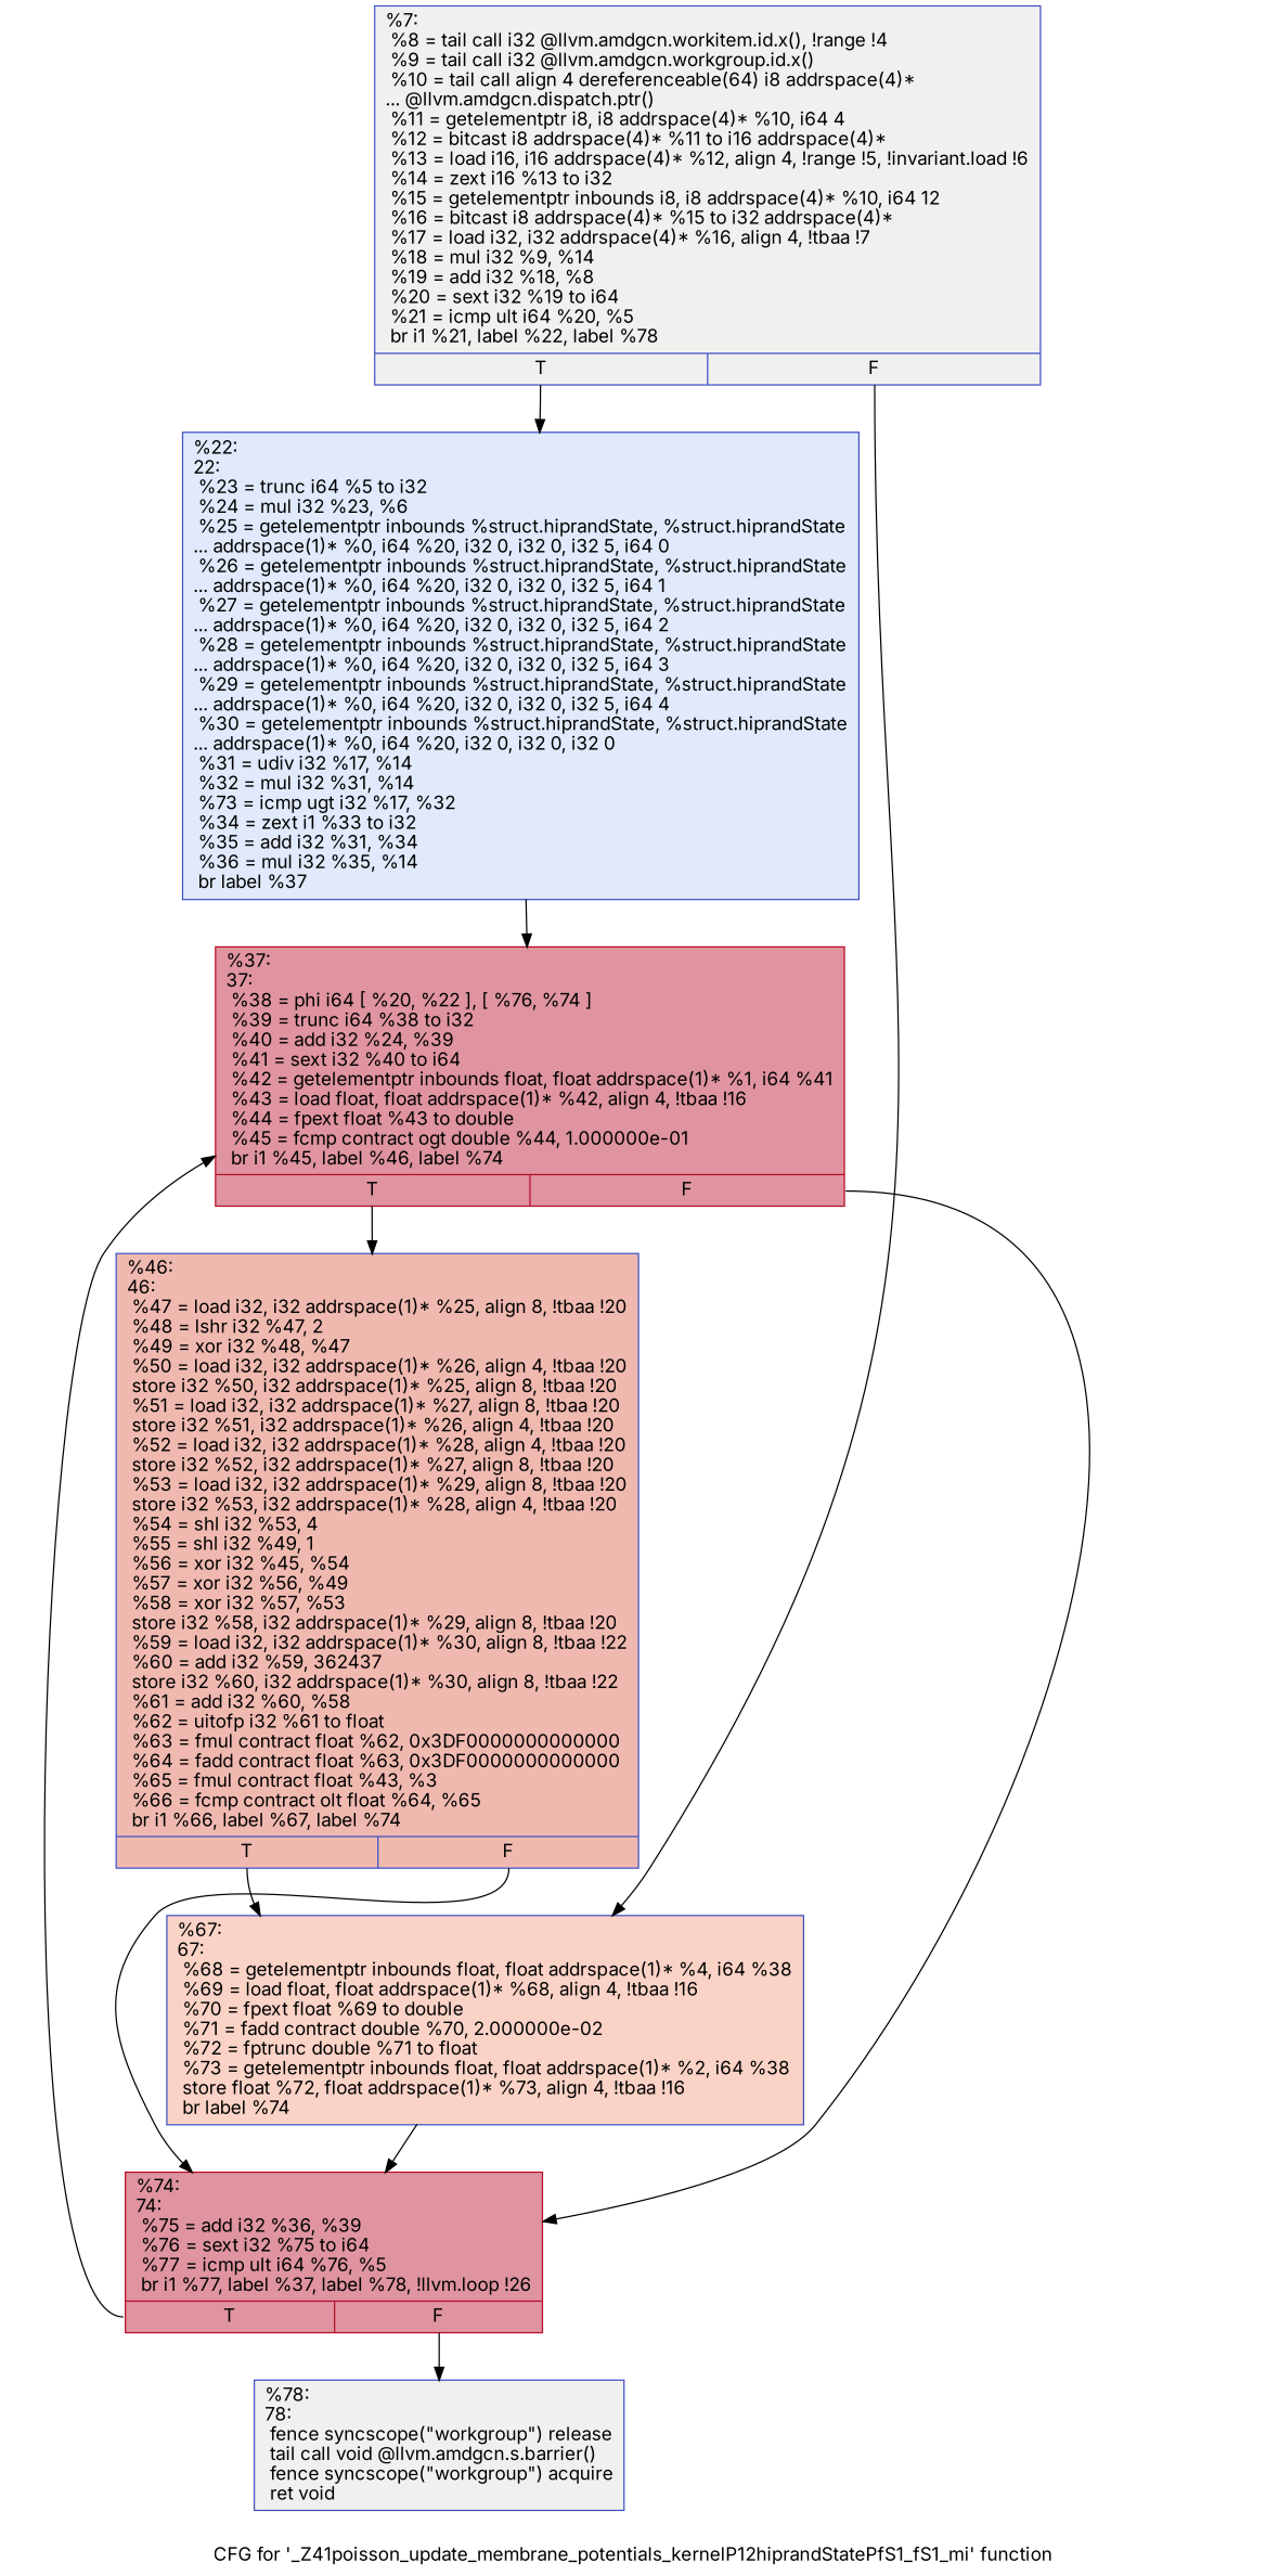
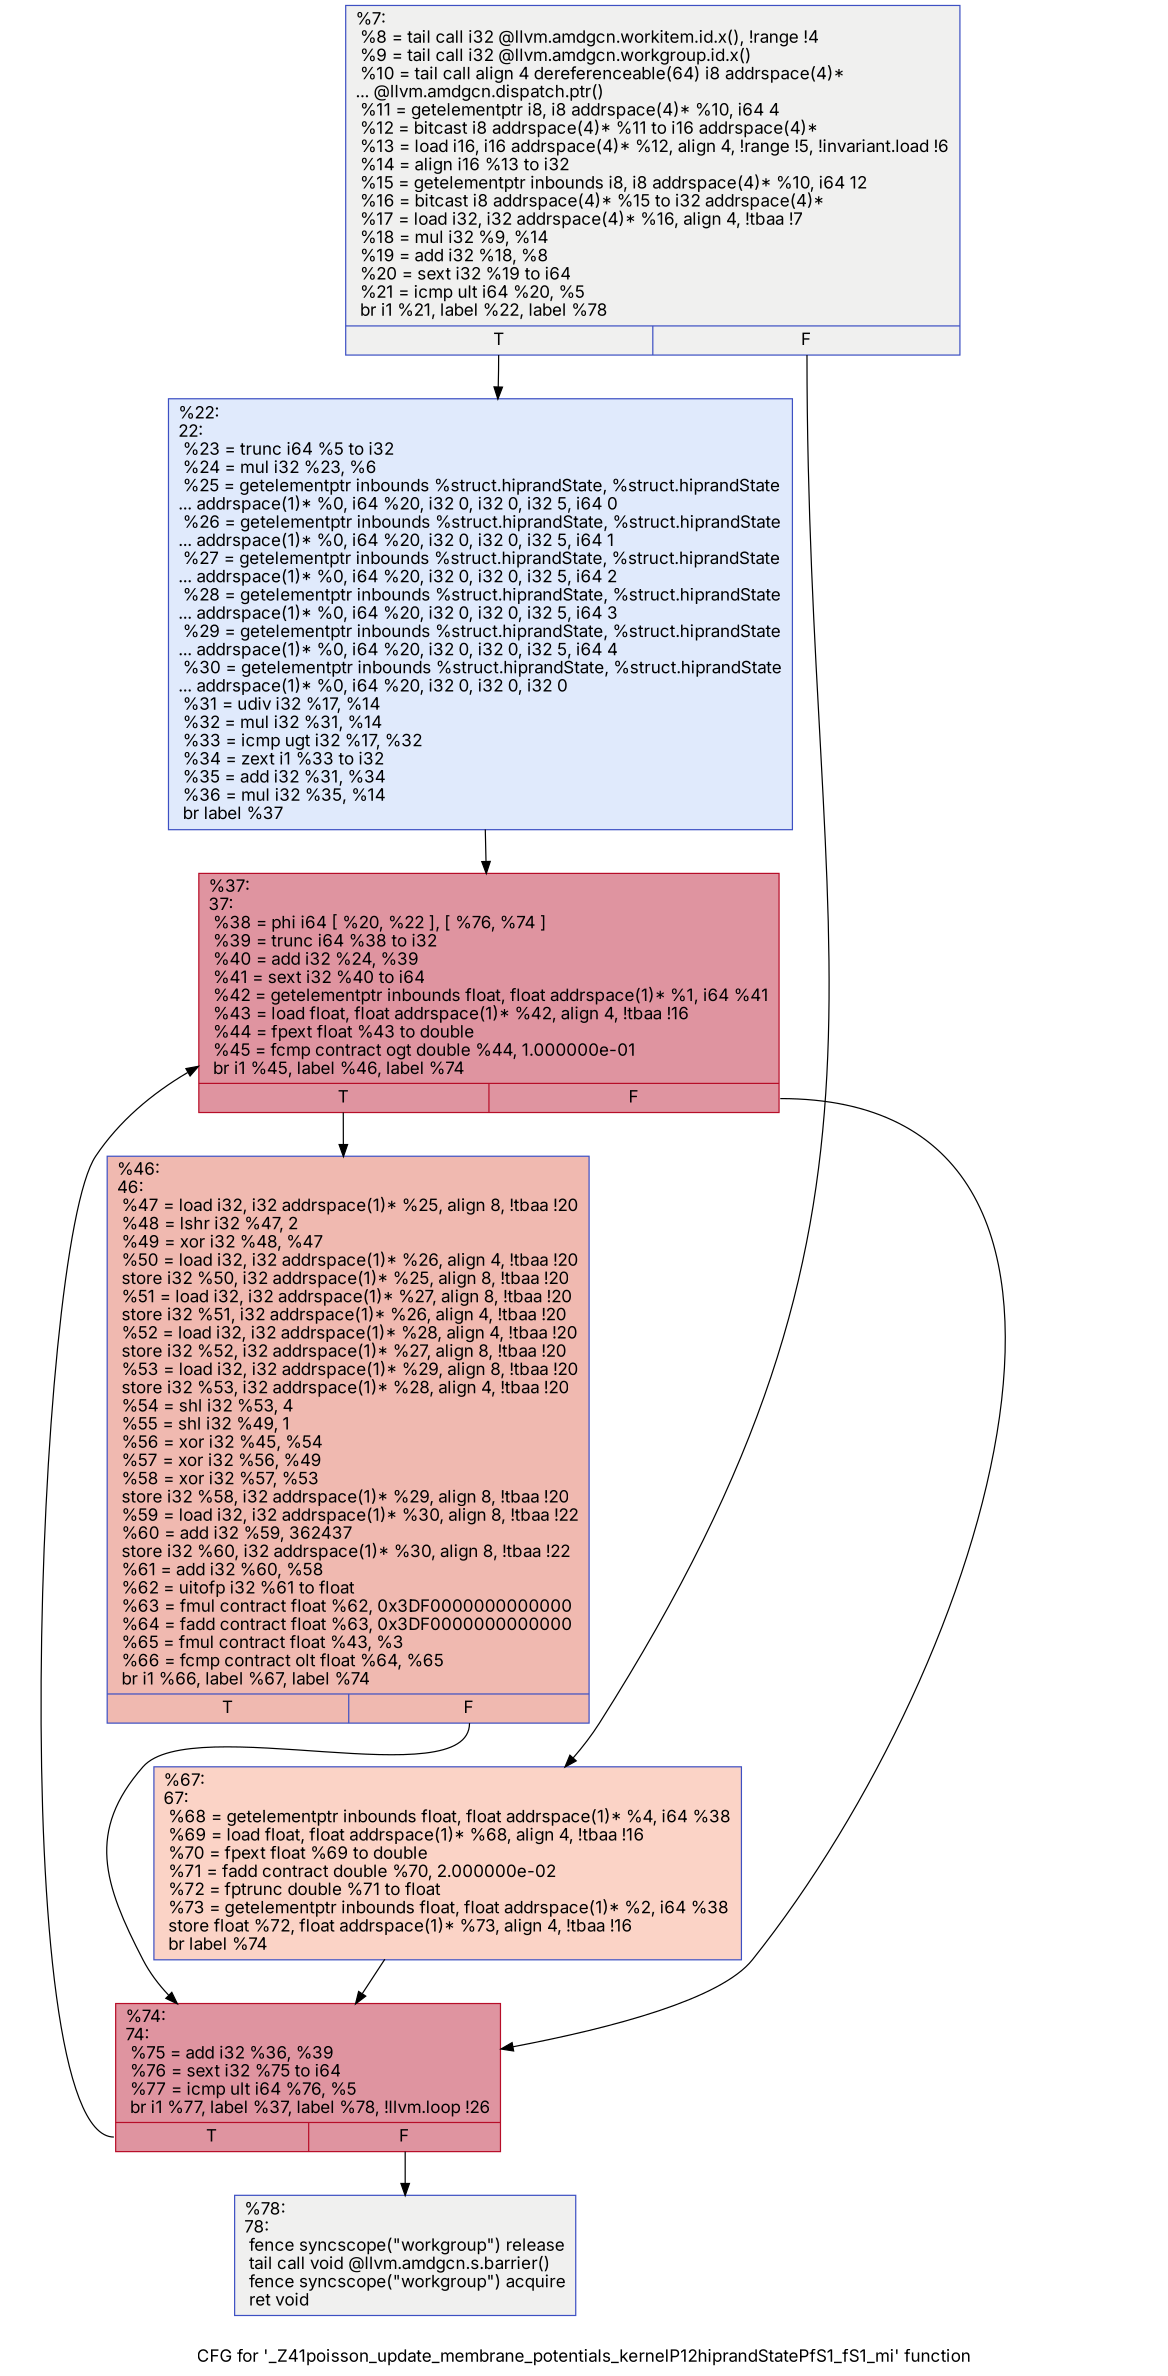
  digraph {
    fontname=Inter
    label="CFG for '_Z41poisson_update_membrane_potentials_kernelP12hiprandStatePfS1_fS1_mi' function"
    node [color="#3d50c3ff" fillcolor="#dedcdb70" fontname=Inter shape=record style=filled]
    edge [fontname=Inter tailport=s0]
-   n1 [label="{%7:\l  %8 = tail call i32 @llvm.amdgcn.workitem.id.x(), !range !4\l  %9 = tail call i32 @llvm.amdgcn.workgroup.id.x()\l  %10 = tail call align 4 dereferenceable(64) i8 addrspace(4)*\l... @llvm.amdgcn.dispatch.ptr()\l  %11 = getelementptr i8, i8 addrspace(4)* %10, i64 4\l  %12 = bitcast i8 addrspace(4)* %11 to i16 addrspace(4)*\l  %13 = load i16, i16 addrspace(4)* %12, align 4, !range !5, !invariant.load !6\l  %14 = zext i16 %13 to i32\l  %15 = getelementptr inbounds i8, i8 addrspace(4)* %10, i64 12\l  %16 = bitcast i8 addrspace(4)* %15 to i32 addrspace(4)*\l  %17 = load i32, i32 addrspace(4)* %16, align 4, !tbaa !7\l  %18 = mul i32 %9, %14\l  %19 = add i32 %18, %8\l  %20 = sext i32 %19 to i64\l  %21 = icmp ult i64 %20, %5\l  br i1 %21, label %22, label %78\l|{<s0>T|<s1>F}}"]
-   n2 [fillcolor="#b9d0f970" label="{%22:\l22:                                               \l  %23 = trunc i64 %5 to i32\l  %24 = mul i32 %23, %6\l  %25 = getelementptr inbounds %struct.hiprandState, %struct.hiprandState\l... addrspace(1)* %0, i64 %20, i32 0, i32 0, i32 5, i64 0\l  %26 = getelementptr inbounds %struct.hiprandState, %struct.hiprandState\l... addrspace(1)* %0, i64 %20, i32 0, i32 0, i32 5, i64 1\l  %27 = getelementptr inbounds %struct.hiprandState, %struct.hiprandState\l... addrspace(1)* %0, i64 %20, i32 0, i32 0, i32 5, i64 2\l  %28 = getelementptr inbounds %struct.hiprandState, %struct.hiprandState\l... addrspace(1)* %0, i64 %20, i32 0, i32 0, i32 5, i64 3\l  %29 = getelementptr inbounds %struct.hiprandState, %struct.hiprandState\l... addrspace(1)* %0, i64 %20, i32 0, i32 0, i32 5, i64 4\l  %30 = getelementptr inbounds %struct.hiprandState, %struct.hiprandState\l... addrspace(1)* %0, i64 %20, i32 0, i32 0, i32 0\l  %31 = udiv i32 %17, %14\l  %32 = mul i32 %31, %14\l  %73 = icmp ugt i32 %17, %32\l  %34 = zext i1 %33 to i32\l  %35 = add i32 %31, %34\l  %36 = mul i32 %35, %14\l  br label %37\l}"]
+   n1 [label="{%7:\l  %8 = tail call i32 @llvm.amdgcn.workitem.id.x(), !range !4\l  %9 = tail call i32 @llvm.amdgcn.workgroup.id.x()\l  %10 = tail call align 4 dereferenceable(64) i8 addrspace(4)*\l... @llvm.amdgcn.dispatch.ptr()\l  %11 = getelementptr i8, i8 addrspace(4)* %10, i64 4\l  %12 = bitcast i8 addrspace(4)* %11 to i16 addrspace(4)*\l  %13 = load i16, i16 addrspace(4)* %12, align 4, !range !5, !invariant.load !6\l  %14 = align i16 %13 to i32\l  %15 = getelementptr inbounds i8, i8 addrspace(4)* %10, i64 12\l  %16 = bitcast i8 addrspace(4)* %15 to i32 addrspace(4)*\l  %17 = load i32, i32 addrspace(4)* %16, align 4, !tbaa !7\l  %18 = mul i32 %9, %14\l  %19 = add i32 %18, %8\l  %20 = sext i32 %19 to i64\l  %21 = icmp ult i64 %20, %5\l  br i1 %21, label %22, label %78\l|{<s0>T|<s1>F}}"]
+   n2 [fillcolor="#b9d0f970" label="{%22:\l22:                                               \l  %23 = trunc i64 %5 to i32\l  %24 = mul i32 %23, %6\l  %25 = getelementptr inbounds %struct.hiprandState, %struct.hiprandState\l... addrspace(1)* %0, i64 %20, i32 0, i32 0, i32 5, i64 0\l  %26 = getelementptr inbounds %struct.hiprandState, %struct.hiprandState\l... addrspace(1)* %0, i64 %20, i32 0, i32 0, i32 5, i64 1\l  %27 = getelementptr inbounds %struct.hiprandState, %struct.hiprandState\l... addrspace(1)* %0, i64 %20, i32 0, i32 0, i32 5, i64 2\l  %28 = getelementptr inbounds %struct.hiprandState, %struct.hiprandState\l... addrspace(1)* %0, i64 %20, i32 0, i32 0, i32 5, i64 3\l  %29 = getelementptr inbounds %struct.hiprandState, %struct.hiprandState\l... addrspace(1)* %0, i64 %20, i32 0, i32 0, i32 5, i64 4\l  %30 = getelementptr inbounds %struct.hiprandState, %struct.hiprandState\l... addrspace(1)* %0, i64 %20, i32 0, i32 0, i32 0\l  %31 = udiv i32 %17, %14\l  %32 = mul i32 %31, %14\l  %33 = icmp ugt i32 %17, %32\l  %34 = zext i1 %33 to i32\l  %35 = add i32 %31, %34\l  %36 = mul i32 %35, %14\l  br label %37\l}"]
    n3 [fillcolor="#f59c7d70" label="{%67:\l67:                                               \l  %68 = getelementptr inbounds float, float addrspace(1)* %4, i64 %38\l  %69 = load float, float addrspace(1)* %68, align 4, !tbaa !16\l  %70 = fpext float %69 to double\l  %71 = fadd contract double %70, 2.000000e-02\l  %72 = fptrunc double %71 to float\l  %73 = getelementptr inbounds float, float addrspace(1)* %2, i64 %38\l  store float %72, float addrspace(1)* %73, align 4, !tbaa !16\l  br label %74\l}"]
    n4 [color="#b70d28ff" fillcolor="#b70d2870" label="{%37:\l37:                                               \l  %38 = phi i64 [ %20, %22 ], [ %76, %74 ]\l  %39 = trunc i64 %38 to i32\l  %40 = add i32 %24, %39\l  %41 = sext i32 %40 to i64\l  %42 = getelementptr inbounds float, float addrspace(1)* %1, i64 %41\l  %43 = load float, float addrspace(1)* %42, align 4, !tbaa !16\l  %44 = fpext float %43 to double\l  %45 = fcmp contract ogt double %44, 1.000000e-01\l  br i1 %45, label %46, label %74\l|{<s0>T|<s1>F}}"]
    n5 [label="{%78:\l78:                                               \l  fence syncscope(\"workgroup\") release\l  tail call void @llvm.amdgcn.s.barrier()\l  fence syncscope(\"workgroup\") acquire\l  ret void\l}"]
    n6 [fillcolor="#de614d70" label="{%46:\l46:                                               \l  %47 = load i32, i32 addrspace(1)* %25, align 8, !tbaa !20\l  %48 = lshr i32 %47, 2\l  %49 = xor i32 %48, %47\l  %50 = load i32, i32 addrspace(1)* %26, align 4, !tbaa !20\l  store i32 %50, i32 addrspace(1)* %25, align 8, !tbaa !20\l  %51 = load i32, i32 addrspace(1)* %27, align 8, !tbaa !20\l  store i32 %51, i32 addrspace(1)* %26, align 4, !tbaa !20\l  %52 = load i32, i32 addrspace(1)* %28, align 4, !tbaa !20\l  store i32 %52, i32 addrspace(1)* %27, align 8, !tbaa !20\l  %53 = load i32, i32 addrspace(1)* %29, align 8, !tbaa !20\l  store i32 %53, i32 addrspace(1)* %28, align 4, !tbaa !20\l  %54 = shl i32 %53, 4\l  %55 = shl i32 %49, 1\l  %56 = xor i32 %45, %54\l  %57 = xor i32 %56, %49\l  %58 = xor i32 %57, %53\l  store i32 %58, i32 addrspace(1)* %29, align 8, !tbaa !20\l  %59 = load i32, i32 addrspace(1)* %30, align 8, !tbaa !22\l  %60 = add i32 %59, 362437\l  store i32 %60, i32 addrspace(1)* %30, align 8, !tbaa !22\l  %61 = add i32 %60, %58\l  %62 = uitofp i32 %61 to float\l  %63 = fmul contract float %62, 0x3DF0000000000000\l  %64 = fadd contract float %63, 0x3DF0000000000000\l  %65 = fmul contract float %43, %3\l  %66 = fcmp contract olt float %64, %65\l  br i1 %66, label %67, label %74\l|{<s0>T|<s1>F}}"]
    n7 [color="#b70d28ff" fillcolor="#b70d2870" label="{%74:\l74:                                               \l  %75 = add i32 %36, %39\l  %76 = sext i32 %75 to i64\l  %77 = icmp ult i64 %76, %5\l  br i1 %77, label %37, label %78, !llvm.loop !26\l|{<s0>T|<s1>F}}"]
    n1 -> n2
    n1 -> n3 [tailport=s1]
    n2 -> n4
    n3 -> n7
    n4 -> n6
    n4 -> n7 [tailport=s1]
-   n6 -> n3
    n6 -> n7 [tailport=s1]
    n7 -> n4
    n7 -> n5 [tailport=s1]
  }
